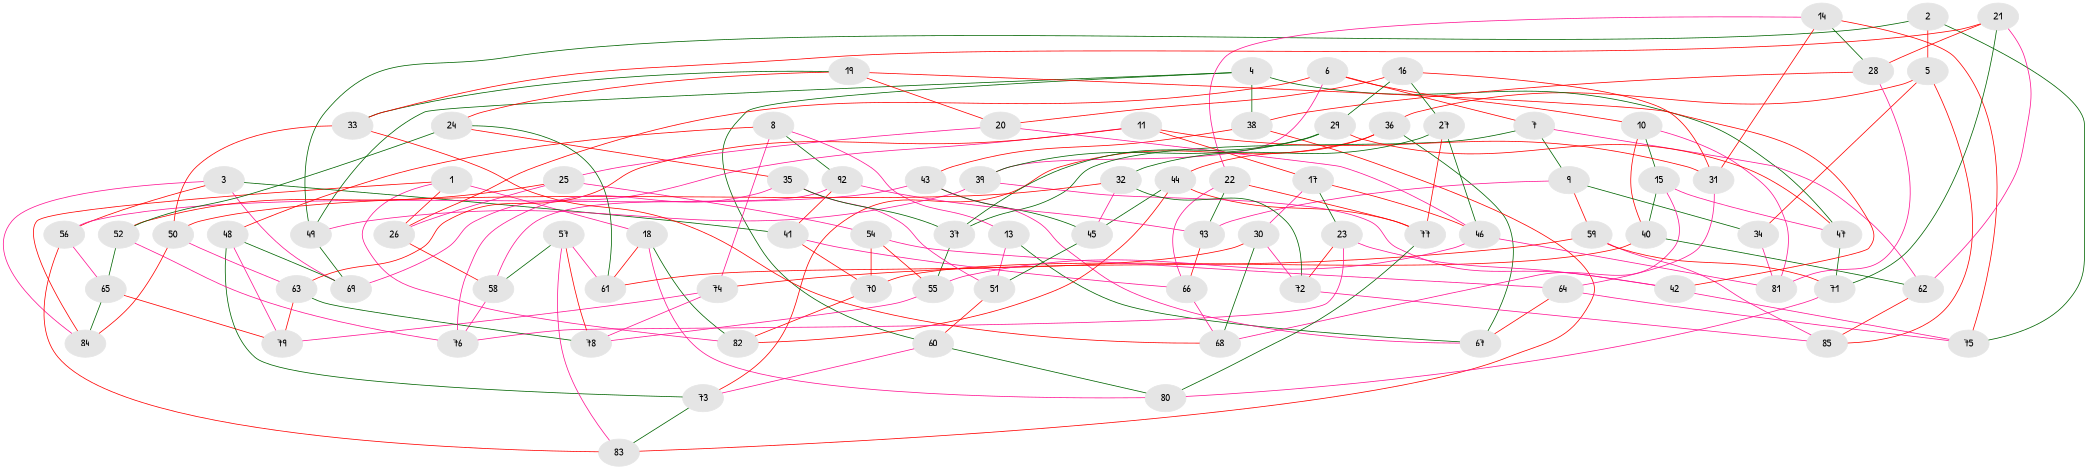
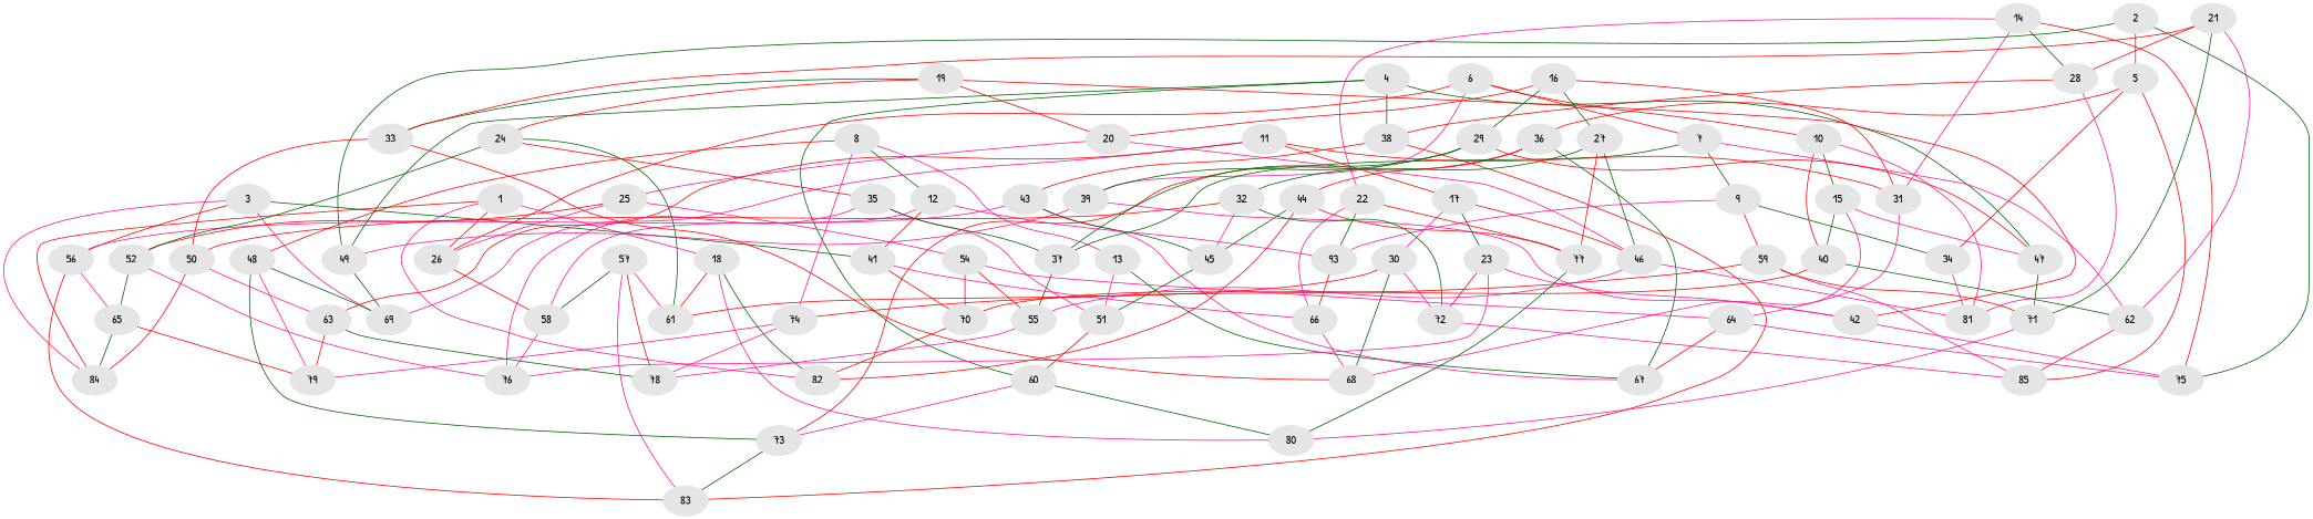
  graph {
    fontname="Patrick Hand"
    node [color=gray90 fontname="Patrick Hand" style=filled]
    edge [color=red fontname="Patrick Hand"]
    1
    18
    26
    82
    84
    61
    80
    58
    2
    5
    49
    75
    34
    36
    85
    13
    51
    67
    69
    3
    41
    56
    66
    70
    83
    65
    4
    38
    47
    60
    43
    71
    73
    81
    44
    6
    7
    10
    39
    9
    37
    62
    15
    40
    42
    n46 [label=93]
    59
    55
    8
-   12 [label=92]
+   12
    48
    74
    79
    78
    68
    11
    17
    31
    63
    23
    30
    46
    64
    76
    14
    22
    28
    77
    16
    20
    27
    29
    25
    32
    72
    19
    24
    33
    35
    52
    50
    54
    21
    45
    57
    1 -- 18 [color=deeppink]
    1 -- 26
    1 -- 82 [color=deeppink]
    1 -- 84
    18 -- 82 [color=darkgreen]
    18 -- 61
    18 -- 80 [color=deeppink]
    26 -- 58
    58 -- 76 [color=deeppink]
    2 -- 5
    2 -- 49 [color=darkgreen]
    2 -- 75 [color=darkgreen]
    5 -- 34
    5 -- 36
    5 -- 85
    49 -- 69 [color=darkgreen]
    34 -- 81 [color=deeppink]
    36 -- 67 [color=darkgreen]
    36 -- 73
    36 -- 44
    13 -- 51 [color=deeppink]
    13 -- 67 [color=darkgreen]
    51 -- 60
    3 -- 84 [color=deeppink]
    3 -- 69 [color=deeppink]
    3 -- 41 [color=darkgreen]
    3 -- 56
    41 -- 66 [color=deeppink]
    41 -- 70
    56 -- 83
    56 -- 65 [color=deeppink]
    66 -- 68 [color=deeppink]
    70 -- 82
    65 -- 84 [color=darkgreen]
    65 -- 79
    4 -- 49 [color=darkgreen]
    4 -- 38 [color=darkgreen]
    4 -- 47 [color=darkgreen]
    4 -- 60 [color=darkgreen]
    38 -- 83
    38 -- 43
    47 -- 71 [color=darkgreen]
    60 -- 80 [color=darkgreen]
    60 -- 73 [color=deeppink]
    43 -- 67 [color=deeppink]
    43 -- 56 [color=deeppink]
    43 -- 45 [color=darkgreen]
    71 -- 80 [color=deeppink]
    73 -- 83 [color=darkgreen]
    44 -- 82
    44 -- 77
    44 -- 45 [color=darkgreen]
    6 -- 26
    6 -- 7
    6 -- 10
    6 -- 39 [color=deeppink]
    7 -- 9 [color=darkgreen]
    7 -- 37 [color=darkgreen]
    7 -- 62 [color=deeppink]
    10 -- 81 [color=deeppink]
    10 -- 15 [color=darkgreen]
    10 -- 40
    39 -- 49 [color=deeppink]
    39 -- 42 [color=deeppink]
    9 -- 34 [color=darkgreen]
    9 -- n46 [color=deeppink]
    9 -- 59
    37 -- 55 [color=darkgreen]
    62 -- 85
    15 -- 47 [color=deeppink]
    15 -- 40 [color=darkgreen]
    15 -- 68 [color=deeppink]
    40 -- 70
    40 -- 62 [color=darkgreen]
    42 -- 75 [color=deeppink]
    n46 -- 66
    59 -- 85 [color=deeppink]
    59 -- 71
    59 -- 74
    55 -- 78 [color=deeppink]
    8 -- 13 [color=deeppink]
    8 -- 12 [color=darkgreen]
    8 -- 48
    8 -- 74 [color=deeppink]
    12 -- 58 [color=deeppink]
    12 -- 41
    12 -- n46 [color=deeppink]
    48 -- 69 [color=darkgreen]
    48 -- 73 [color=darkgreen]
    48 -- 79 [color=deeppink]
    74 -- 79 [color=deeppink]
    74 -- 78 [color=deeppink]
    11 -- 69 [color=deeppink]
    11 -- 17
    11 -- 31
    11 -- 63
    17 -- 23 [color=darkgreen]
    17 -- 30 [color=deeppink]
    17 -- 46
    31 -- 64 [color=deeppink]
    63 -- 79
    63 -- 78 [color=darkgreen]
    23 -- 42 [color=deeppink]
    23 -- 76 [color=deeppink]
    23 -- 72
    30 -- 61
    30 -- 68 [color=darkgreen]
    30 -- 72 [color=deeppink]
    46 -- 81 [color=deeppink]
    46 -- 55 [color=deeppink]
    64 -- 75 [color=deeppink]
    64 -- 67
    14 -- 75
-   14 -- 31
+   14 -- 31 [color=deeppink]
    14 -- 22 [color=deeppink]
    14 -- 28 [color=darkgreen]
    22 -- 66 [color=deeppink]
    22 -- n46 [color=darkgreen]
    22 -- 77
    28 -- 38
    28 -- 81 [color=deeppink]
    77 -- 80 [color=darkgreen]
    16 -- 31
    16 -- 20
    16 -- 27 [color=darkgreen]
    16 -- 29 [color=darkgreen]
    20 -- 46 [color=deeppink]
    20 -- 25 [color=deeppink]
    27 -- 46 [color=darkgreen]
    27 -- 77
    27 -- 32 [color=darkgreen]
    29 -- 47
    29 -- 39 [color=darkgreen]
    29 -- 37 [color=darkgreen]
    25 -- 26 [color=deeppink]
    25 -- 52
    25 -- 54 [color=deeppink]
    32 -- 72 [color=darkgreen]
    32 -- 50
    32 -- 45 [color=deeppink]
    72 -- 85 [color=deeppink]
    19 -- 42
    19 -- 20
    19 -- 24
    19 -- 33 [color=darkgreen]
    24 -- 61 [color=darkgreen]
    24 -- 35
    24 -- 52 [color=darkgreen]
    33 -- 68
    33 -- 50
    35 -- 51 [color=deeppink]
    35 -- 37 [color=darkgreen]
    35 -- 76 [color=deeppink]
    52 -- 65 [color=darkgreen]
    52 -- 76 [color=deeppink]
    50 -- 84
    50 -- 63 [color=deeppink]
    54 -- 70
    54 -- 55
    54 -- 64 [color=deeppink]
    21 -- 71 [color=darkgreen]
    21 -- 62 [color=deeppink]
    21 -- 28
    21 -- 33
    45 -- 51 [color=darkgreen]
    57 -- 61 [color=deeppink]
    57 -- 58 [color=darkgreen]
    57 -- 83 [color=deeppink]
    57 -- 78
  }
